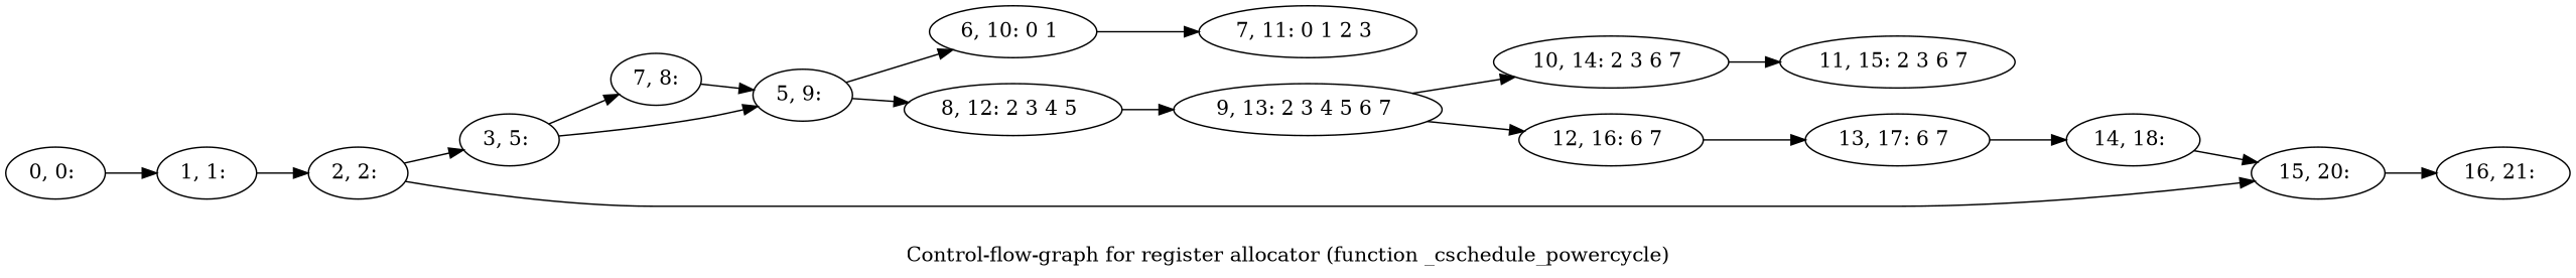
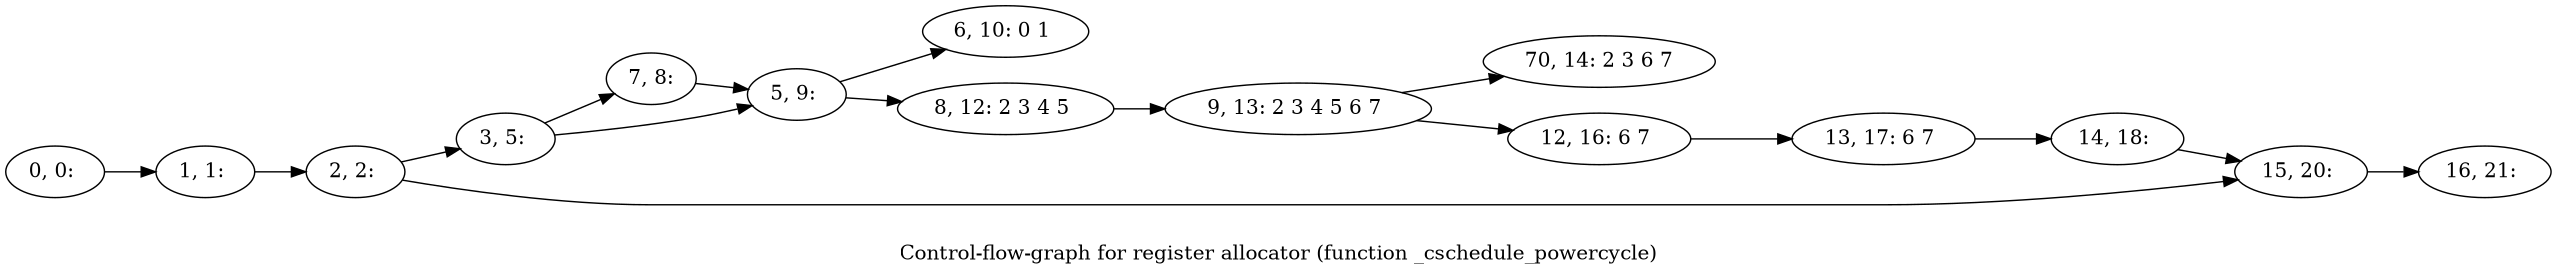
  digraph {
    label="Control-flow-graph for register allocator (function _cschedule_powercycle)"
    rankdir=LR
    n1 [label="0, 0: "]
    n2 [label="1, 1: "]
    n3 [label="2, 2: "]
    n4 [label="3, 5: "]
    n5 [label="15, 20: "]
    n6 [label="7, 8:"]
    n7 [label="5, 9: "]
    n8 [label="16, 21: "]
    n9 [label="6, 10: 0 1 "]
    n10 [label="8, 12: 2 3 4 5 "]
-   n11 [label="7, 11: 0 1 2 3 "]
    n12 [label="9, 13: 2 3 4 5 6 7 "]
-   n13 [label="10, 14: 2 3 6 7 "]
+   n13 [label="70, 14: 2 3 6 7"]
    n14 [label="12, 16: 6 7 "]
-   n15 [label="11, 15: 2 3 6 7 "]
    n16 [label="13, 17: 6 7 "]
    n17 [label="14, 18: "]
    n1 -> n2
    n2 -> n3
    n3 -> n4
    n3 -> n5
    n4 -> n6
    n4 -> n7
    n5 -> n8
    n6 -> n7
    n7 -> n9
    n7 -> n10
-   n9 -> n11
    n10 -> n12
    n12 -> n13
    n12 -> n14
-   n13 -> n15
    n14 -> n16
    n16 -> n17
    n17 -> n5
  }
